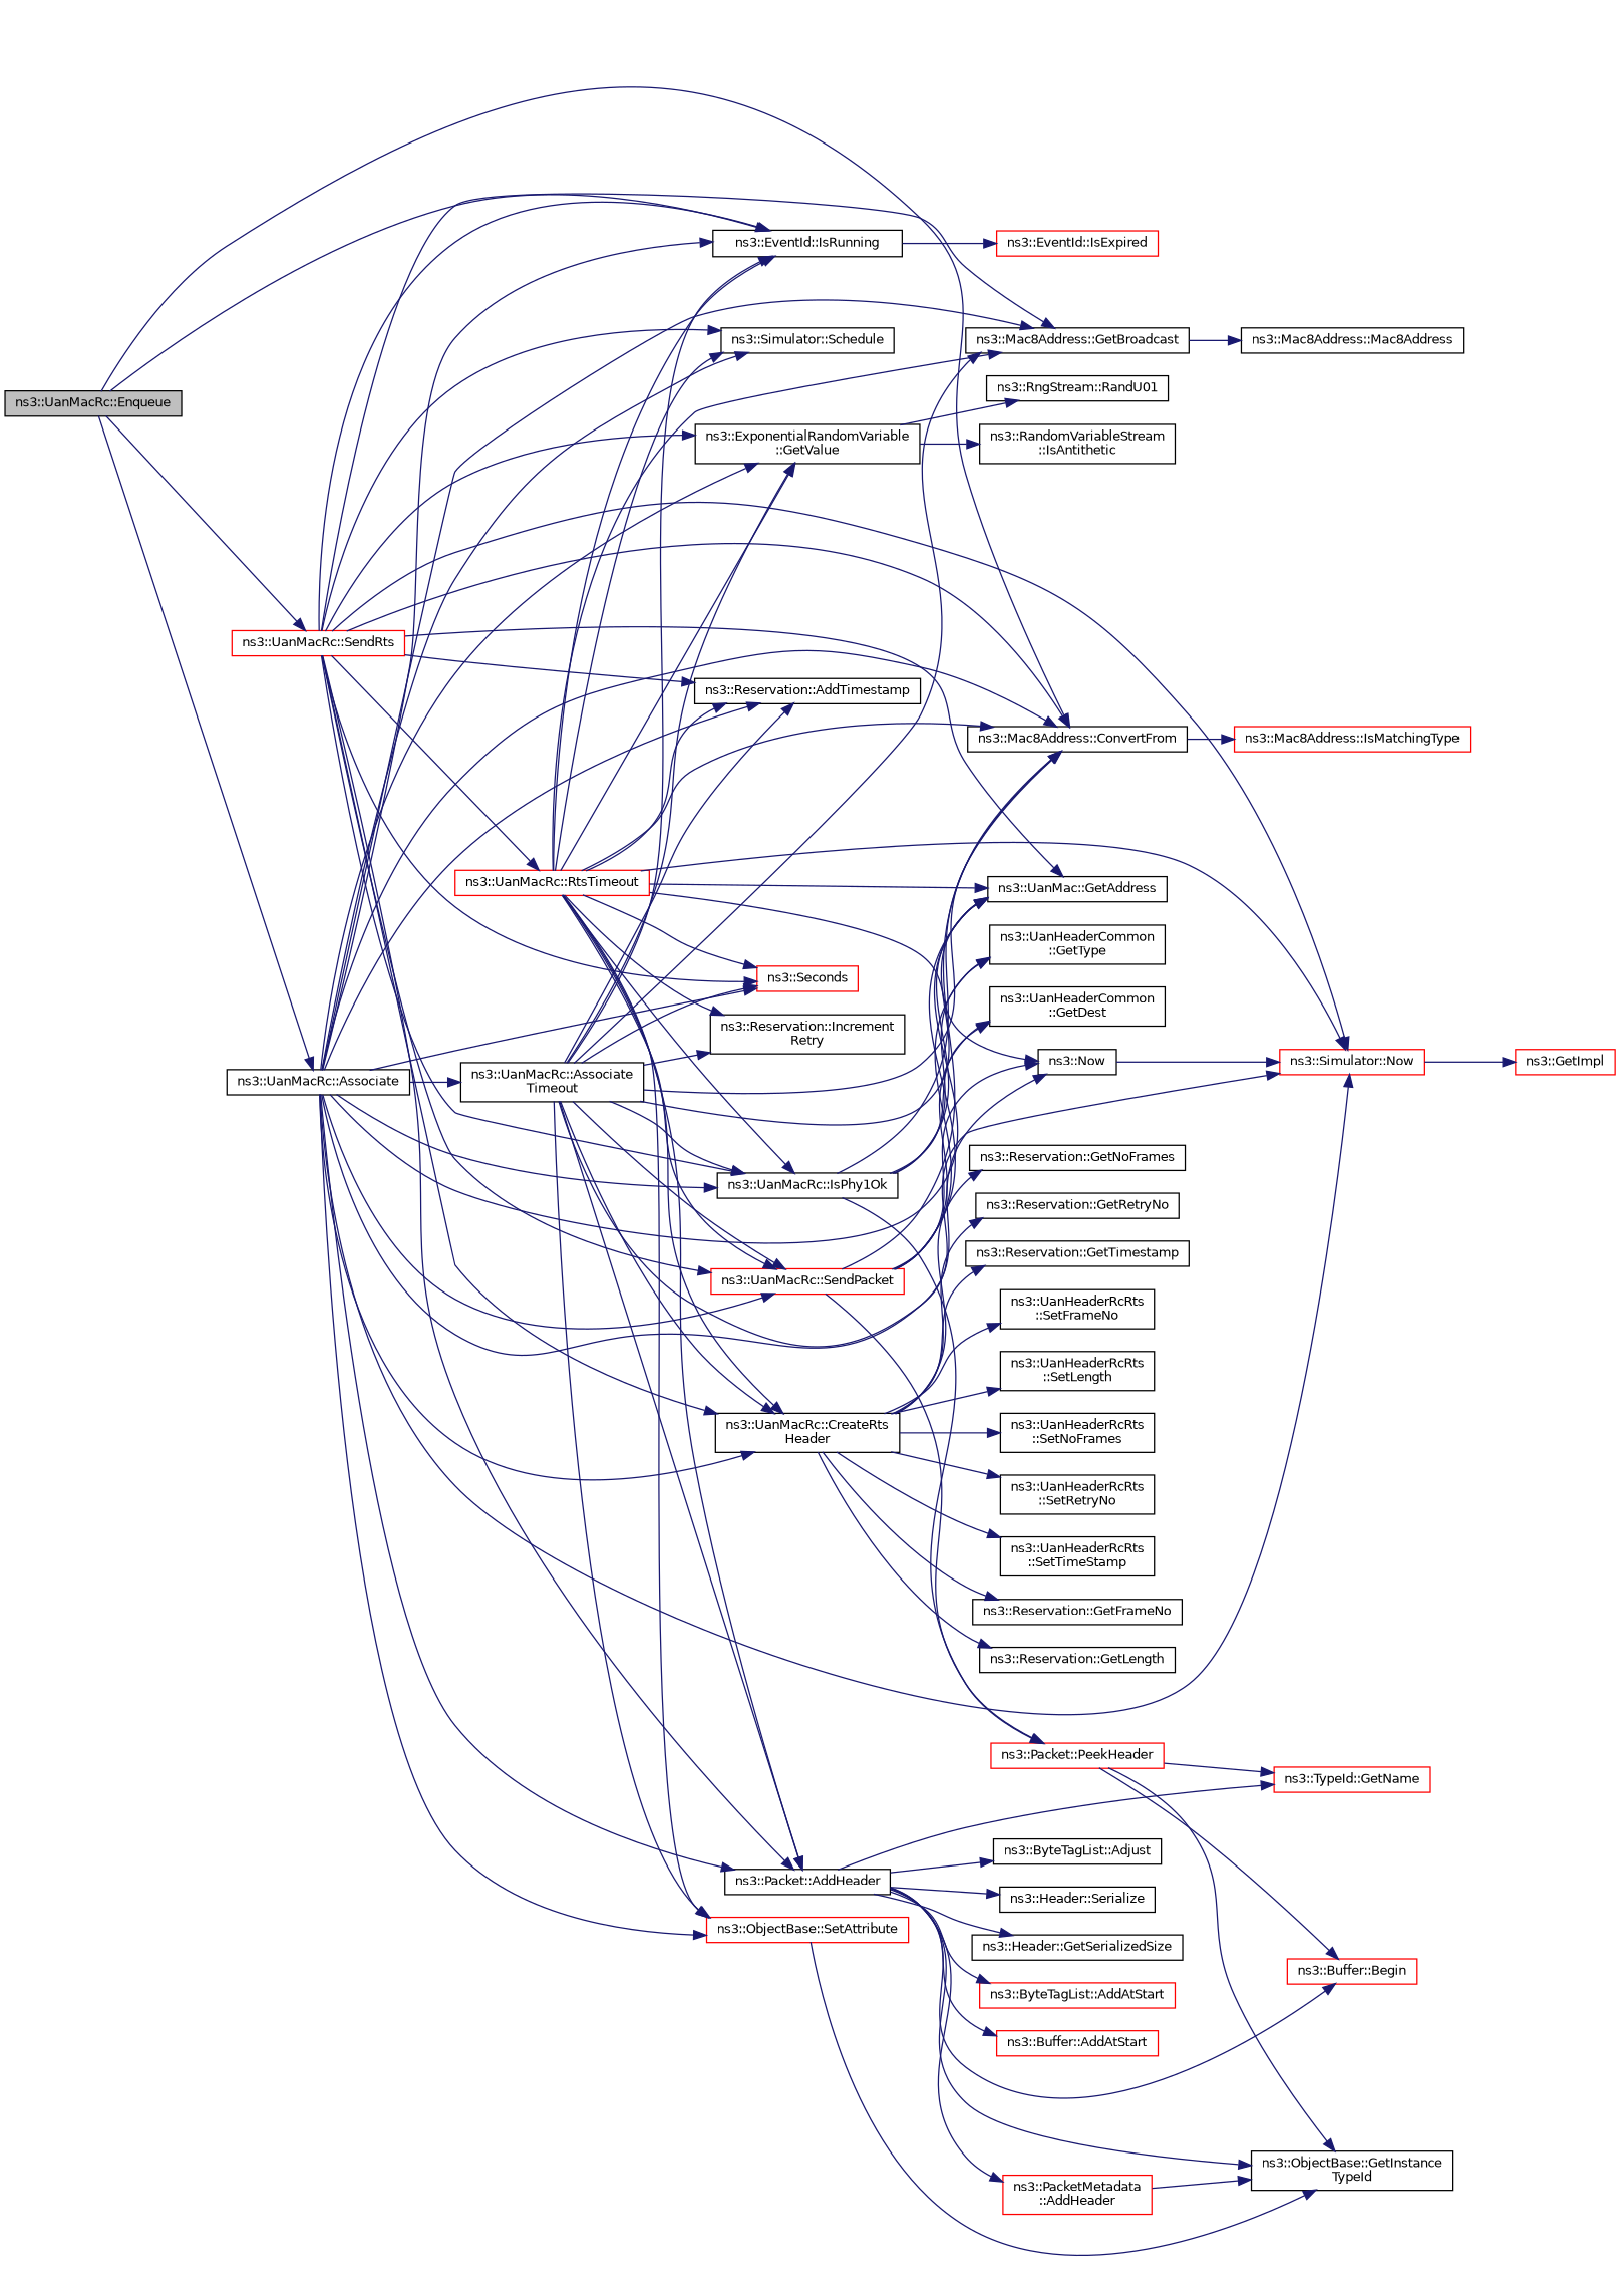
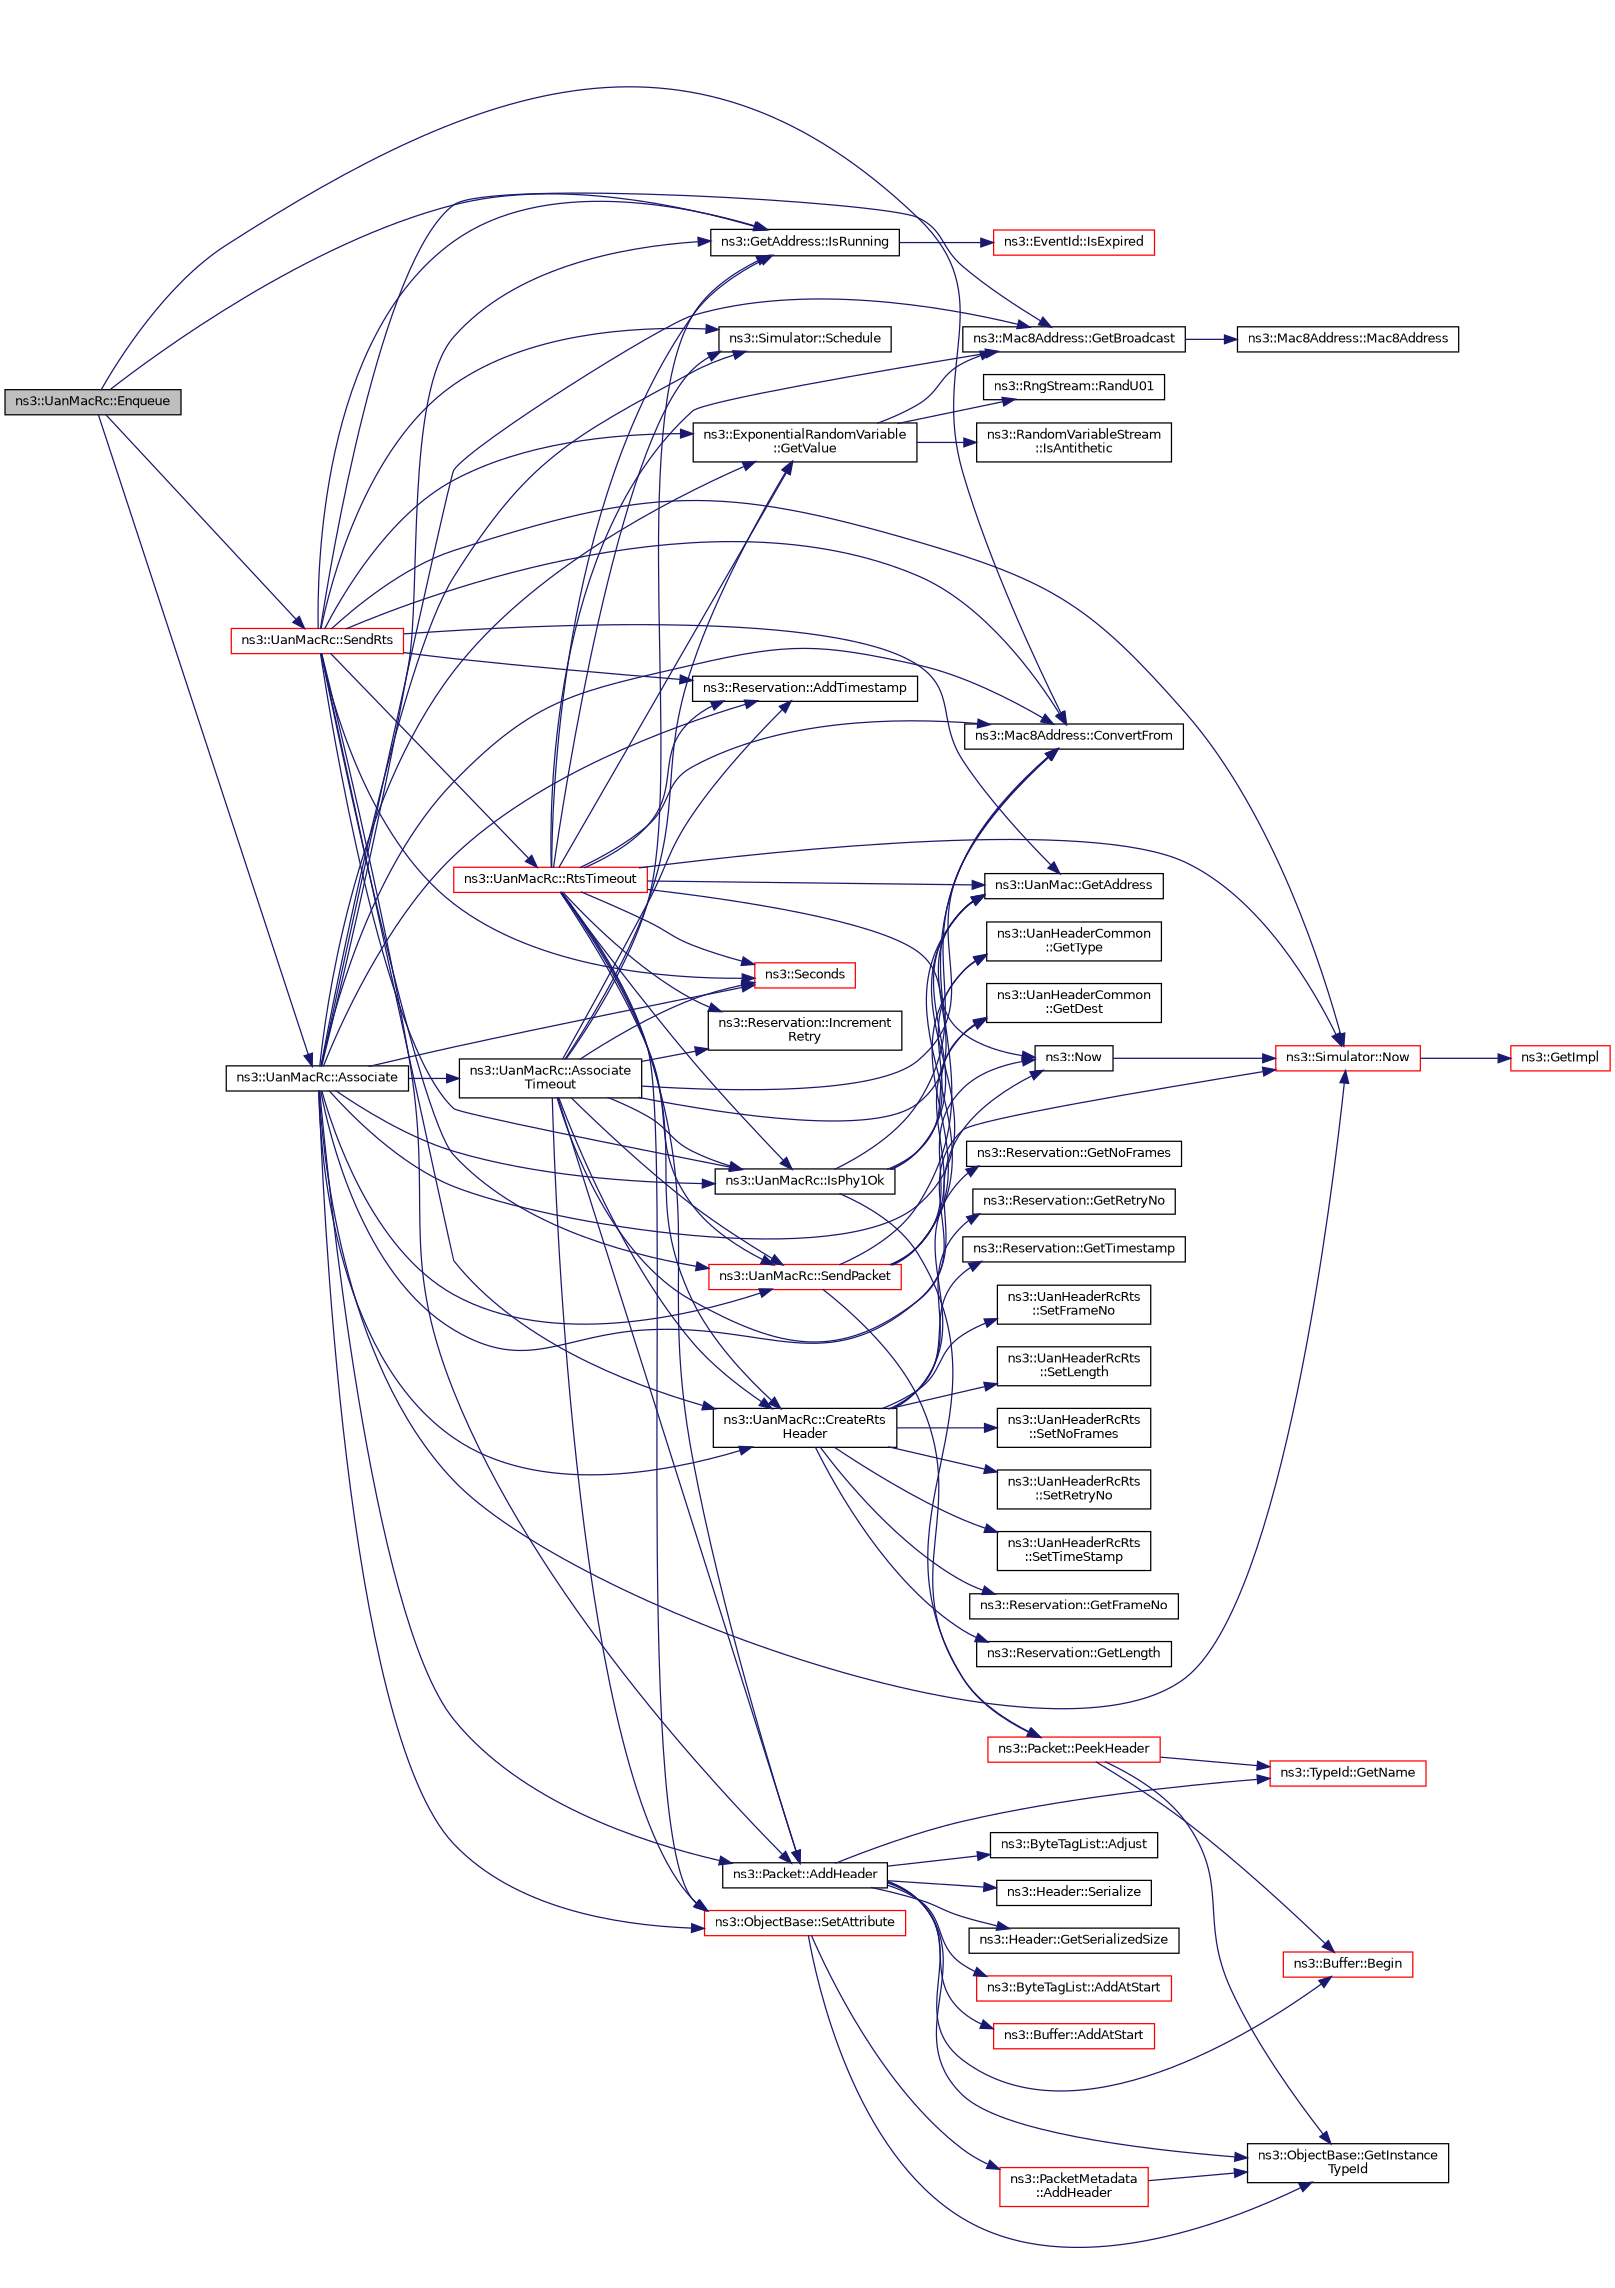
  digraph {
    rankdir=LR
    node [color=black fillcolor=white fontname=Helvetica fontsize=10 shape=record style=filled]
    edge [color=midnightblue fontname=Helvetica fontsize=10 labelfontname=Helvetica labelfontsize=10 style=solid]
    n1 [fillcolor=grey75 fontcolor=black height=0.2 label="ns3::UanMacRc::Enqueue" width=0.4]
    n2 [height=0.2 label="ns3::UanMacRc::Associate" width=0.4]
    n3 [height=0.2 label="ns3::Mac8Address::ConvertFrom" width=0.4]
-   n4 [height=0.2 label="ns3::EventId::IsRunning" width=0.4]
+   n4 [height=0.2 label="ns3::GetAddress::IsRunning" width=0.4]
    n5 [color=red height=0.2 label="ns3::UanMacRc::SendRts" width=0.4]
    n6 [height=0.2 label="ns3::Packet::AddHeader" width=0.4]
    n7 [height=0.2 label="ns3::Reservation::AddTimestamp" width=0.4]
    n8 [height=0.2 label="ns3::UanMacRc::Associate\lTimeout" width=0.4]
    n9 [height=0.2 label="ns3::UanMacRc::CreateRts\lHeader" width=0.4]
    n10 [height=0.2 label="ns3::UanMac::GetAddress" width=0.4]
    n11 [height=0.2 label="ns3::Mac8Address::GetBroadcast" width=0.4]
    n12 [height=0.2 label="ns3::ExponentialRandomVariable\l::GetValue" width=0.4]
    n13 [height=0.2 label="ns3::UanMacRc::IsPhy1Ok" width=0.4]
    n14 [color=red height=0.2 label="ns3::Simulator::Now" width=0.4]
    n15 [height=0.2 label="ns3::Simulator::Schedule" width=0.4]
    n16 [color=red height=0.2 label="ns3::Seconds" width=0.4]
    n17 [color=red height=0.2 label="ns3::UanMacRc::SendPacket" width=0.4]
    n18 [height=0.2 label="ns3::Now" width=0.4]
    n19 [color=red height=0.2 label="ns3::ObjectBase::SetAttribute" width=0.4]
-   n20 [color=red height=0.2 label="ns3::Mac8Address::IsMatchingType" width=0.4]
    n21 [color=red height=0.2 label="ns3::EventId::IsExpired" width=0.4]
    n22 [color=red height=0.2 label="ns3::UanMacRc::RtsTimeout" width=0.4]
    n23 [color=red height=0.2 label="ns3::ByteTagList::AddAtStart" width=0.4]
    n24 [color=red height=0.2 label="ns3::Buffer::AddAtStart" width=0.4]
    n25 [color=red height=0.2 label="ns3::PacketMetadata\l::AddHeader" width=0.4]
    n26 [height=0.2 label="ns3::ObjectBase::GetInstance\lTypeId" width=0.4]
    n27 [height=0.2 label="ns3::ByteTagList::Adjust" width=0.4]
    n28 [color=red height=0.2 label="ns3::Buffer::Begin" width=0.4]
    n29 [color=red height=0.2 label="ns3::TypeId::GetName" width=0.4]
    n30 [height=0.2 label="ns3::Header::GetSerializedSize" width=0.4]
    n31 [height=0.2 label="ns3::Header::Serialize" width=0.4]
    n32 [height=0.2 label="ns3::Reservation::Increment\lRetry" width=0.4]
    n33 [height=0.2 label="ns3::Reservation::GetFrameNo" width=0.4]
    n34 [height=0.2 label="ns3::Reservation::GetLength" width=0.4]
    n35 [height=0.2 label="ns3::Reservation::GetNoFrames" width=0.4]
    n36 [height=0.2 label="ns3::Reservation::GetRetryNo" width=0.4]
    n37 [height=0.2 label="ns3::Reservation::GetTimestamp" width=0.4]
    n38 [height=0.2 label="ns3::UanHeaderRcRts\l::SetFrameNo" width=0.4]
    n39 [height=0.2 label="ns3::UanHeaderRcRts\l::SetLength" width=0.4]
    n40 [height=0.2 label="ns3::UanHeaderRcRts\l::SetNoFrames" width=0.4]
    n41 [height=0.2 label="ns3::UanHeaderRcRts\l::SetRetryNo" width=0.4]
    n42 [height=0.2 label="ns3::UanHeaderRcRts\l::SetTimeStamp" width=0.4]
    n43 [height=0.2 label="ns3::Mac8Address::Mac8Address" width=0.4]
    n44 [height=0.2 label="ns3::RandomVariableStream\l::IsAntithetic" width=0.4]
    n45 [height=0.2 label="ns3::RngStream::RandU01" width=0.4]
    n46 [height=0.2 label="ns3::UanHeaderCommon\l::GetDest" width=0.4]
    n47 [height=0.2 label="ns3::UanHeaderCommon\l::GetType" width=0.4]
    n48 [color=red height=0.2 label="ns3::Packet::PeekHeader" width=0.4]
    n49 [color=red height=0.2 label="ns3::GetImpl" width=0.4]
    n1 -> n2
    n1 -> n3
    n1 -> n4
    n1 -> n5
    n2 -> n3
    n2 -> n4
    n2 -> n6
    n2 -> n7
    n2 -> n8
    n2 -> n9
    n2 -> n10
    n2 -> n11
    n2 -> n12
    n2 -> n13
    n2 -> n14
    n2 -> n15
    n2 -> n16
    n2 -> n17
    n2 -> n18
    n2 -> n19
-   n3 -> n20
    n4 -> n21
    n5 -> n3
    n5 -> n4
    n5 -> n6
    n5 -> n7
    n5 -> n9
    n5 -> n10
    n5 -> n11
    n5 -> n12
    n5 -> n13
    n5 -> n14
    n5 -> n15
    n5 -> n16
    n5 -> n17
    n5 -> n22
    n6 -> n23
    n6 -> n24
-   n6 -> n25
+   n19 -> n25
    n6 -> n26
    n6 -> n27
    n6 -> n28
    n6 -> n29
    n6 -> n30
    n6 -> n31
    n8 -> n3
    n8 -> n4
    n8 -> n6
    n8 -> n7
    n8 -> n9
    n8 -> n10
-   n8 -> n11
+   n12 -> n11
    n8 -> n12
    n8 -> n13
    n8 -> n14
    n8 -> n16
    n8 -> n17
    n8 -> n19
    n8 -> n32
    n9 -> n33
    n9 -> n34
    n9 -> n35
    n9 -> n36
    n9 -> n37
    n9 -> n38
    n9 -> n39
    n9 -> n40
    n9 -> n41
    n9 -> n42
    n11 -> n43
    n12 -> n44
    n12 -> n45
    n13 -> n3
    n13 -> n10
    n13 -> n46
    n13 -> n47
    n13 -> n48
    n14 -> n49
    n17 -> n3
    n17 -> n10
    n17 -> n18
    n17 -> n46
    n17 -> n47
    n17 -> n48
    n18 -> n14
    n19 -> n26
    n22 -> n3
    n22 -> n4
    n22 -> n6
    n22 -> n7
    n22 -> n9
    n22 -> n10
    n22 -> n11
    n22 -> n12
    n22 -> n13
    n22 -> n14
    n22 -> n15
    n22 -> n16
    n22 -> n17
    n22 -> n18
    n22 -> n19
    n22 -> n32
    n25 -> n26
    n48 -> n26
    n48 -> n28
    n48 -> n29
  }
